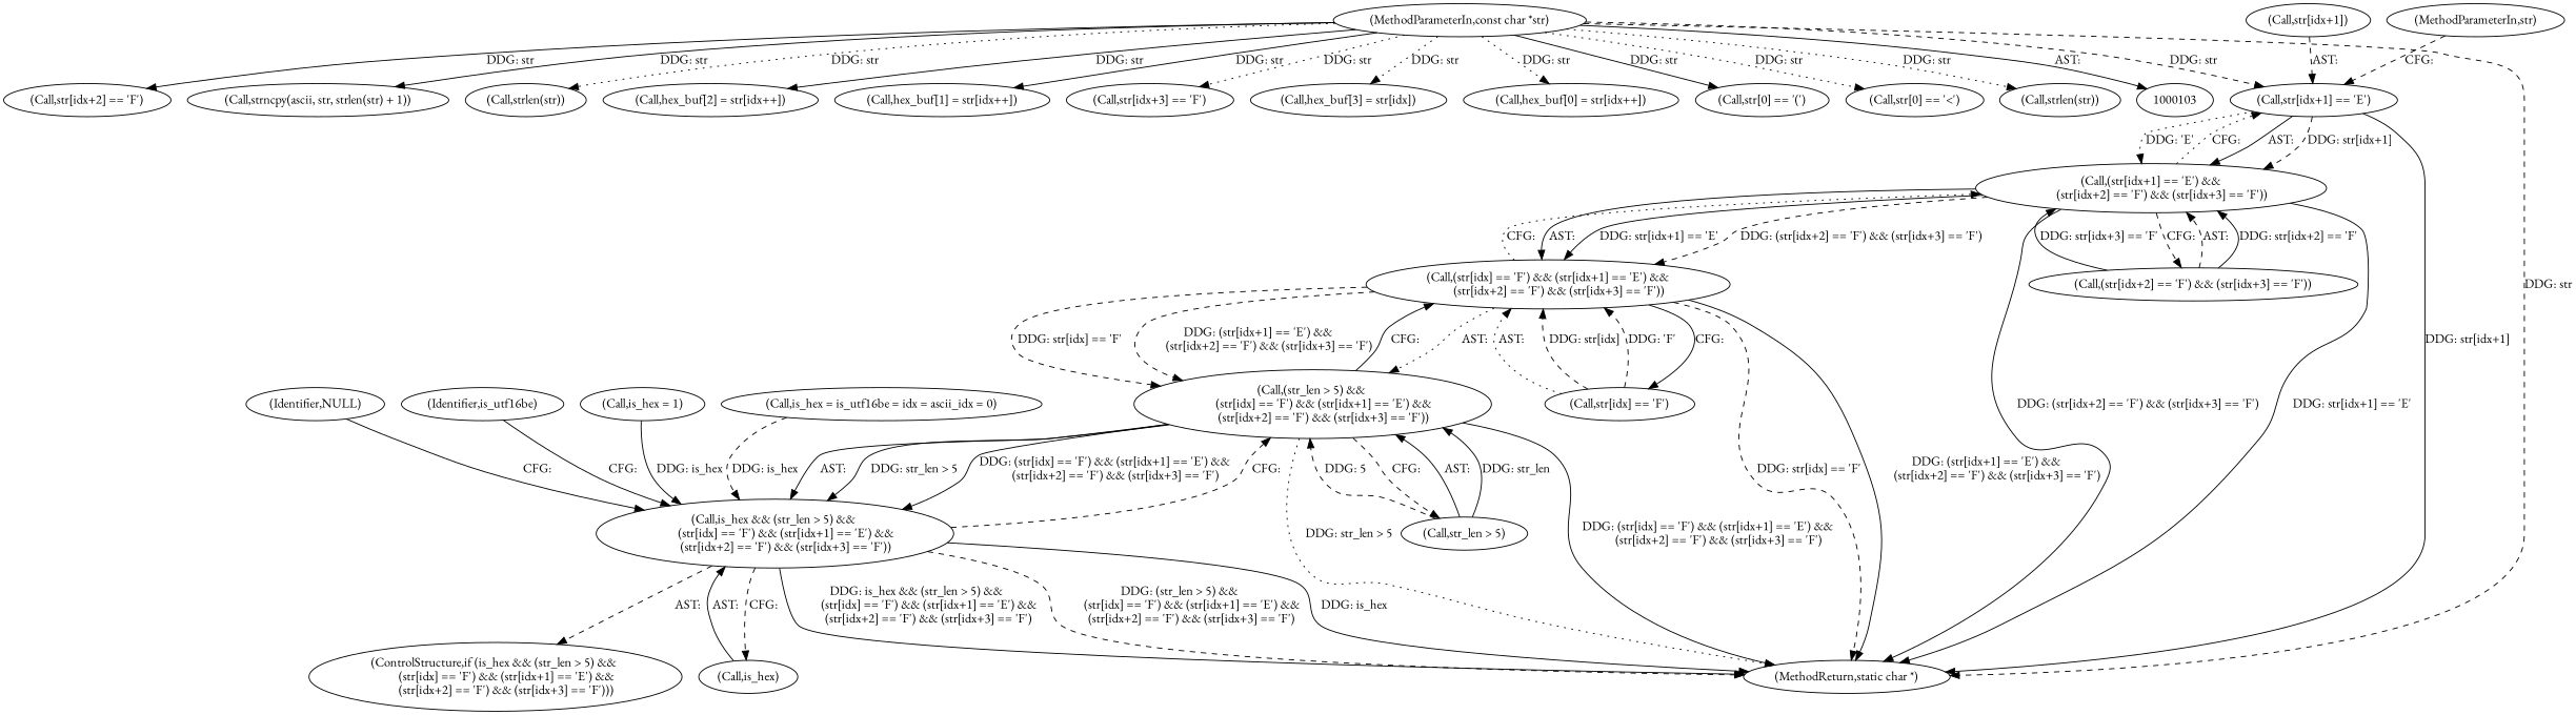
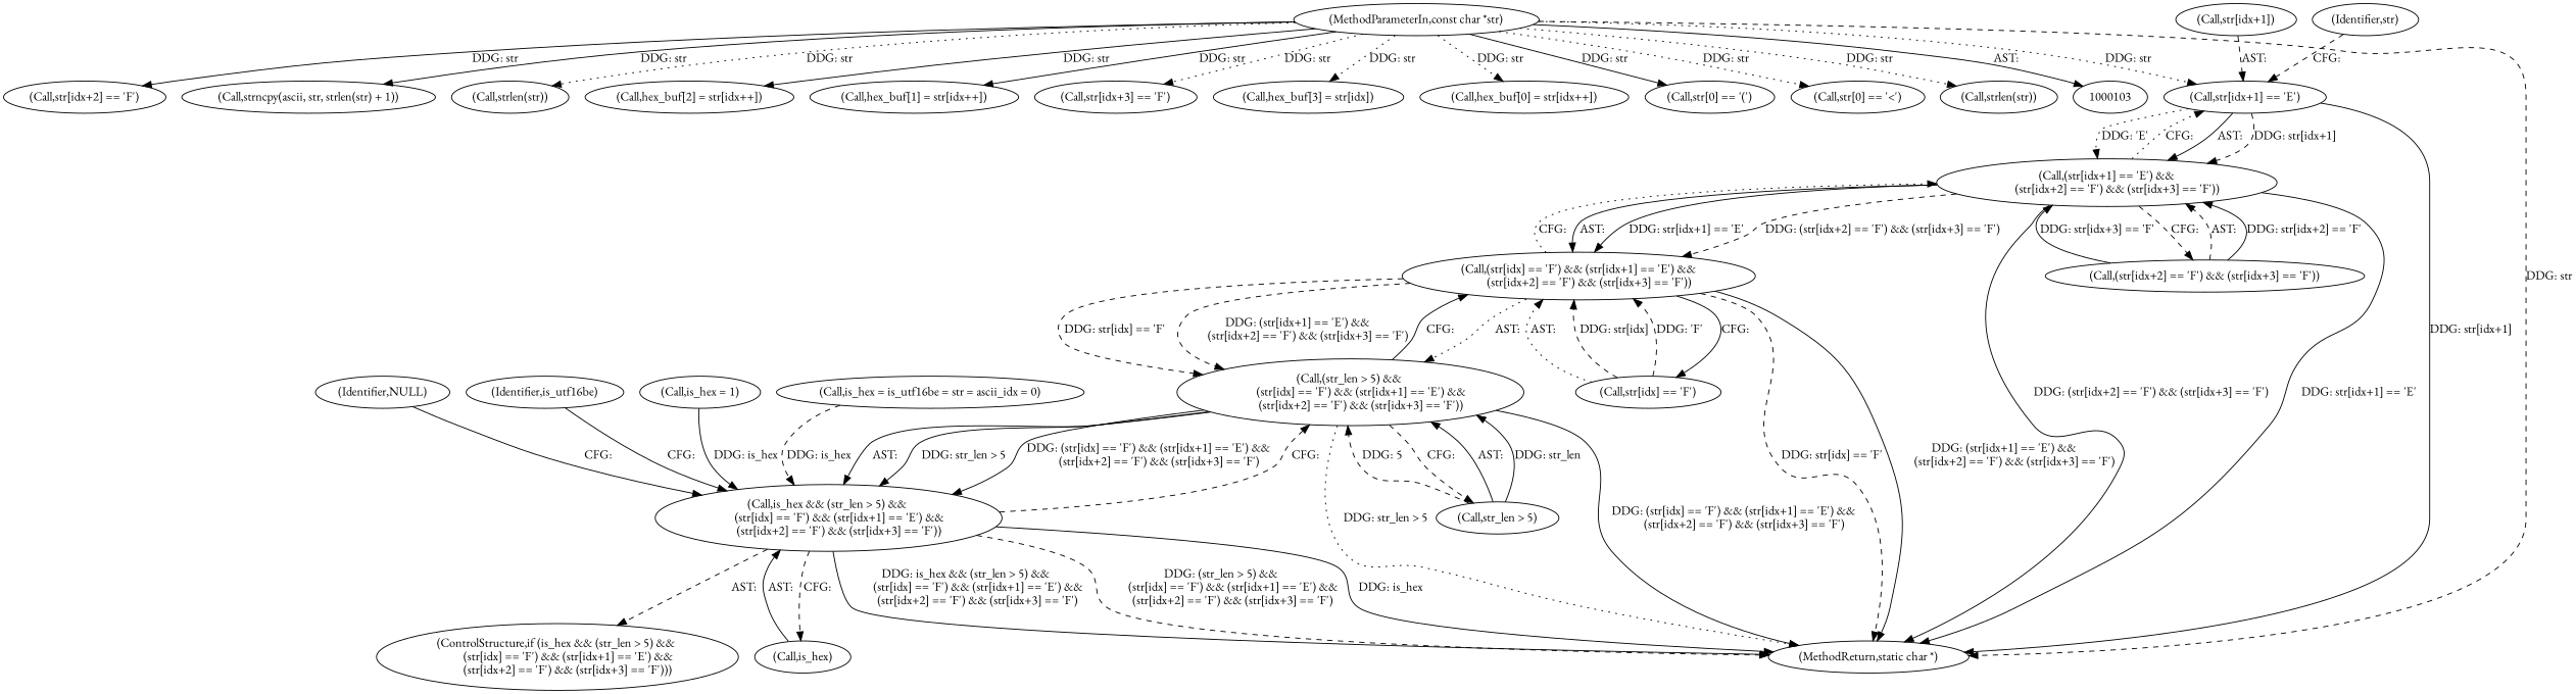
  digraph {
    fontname="EB Garamond"
    node [fontname="EB Garamond"]
    edge [fontname="EB Garamond" style=solid]
    n1 [label="(Call,str[idx+1] == 'E')"]
    n2 [label="(Call,(str[idx+1] == 'E') &&\n        (str[idx+2] == 'F') && (str[idx+3] == 'F'))"]
    n3 [label="(MethodReturn,static char *)"]
    n4 [label="(Call,(str[idx] == 'F') && (str[idx+1] == 'E') &&\n        (str[idx+2] == 'F') && (str[idx+3] == 'F'))"]
    n5 [label="(Call,(str[idx+2] == 'F') && (str[idx+3] == 'F'))"]
    n6 [label="(MethodParameterIn,const char *str)"]
    n7 [label="(Call,str[idx+2] == 'F')"]
    n8 [label="(Call,strncpy(ascii, str, strlen(str) + 1))"]
    n9 [label="(Call,strlen(str))"]
    n10 [label="(Call,hex_buf[2] = str[idx++])"]
    n11 [label="(Call,hex_buf[1] = str[idx++])"]
    n12 [label="(Call,str[idx+3] == 'F')"]
    n13 [label="(Call,hex_buf[3] = str[idx])"]
    n14 [label="(Call,hex_buf[0] = str[idx++])"]
    n15 [label="(Call,str[0] == '(')"]
    n16 [label="(Call,str[0] == '<')"]
    n17 [label="(Call,strlen(str))"]
    1000103
    n19 [label="(Call,str[idx] == 'F')"]
    n20 [label="(Call,(str_len > 5) && \n        (str[idx] == 'F') && (str[idx+1] == 'E') &&\n        (str[idx+2] == 'F') && (str[idx+3] == 'F'))"]
    n21 [label="(Call,is_hex && (str_len > 5) && \n        (str[idx] == 'F') && (str[idx+1] == 'E') &&\n        (str[idx+2] == 'F') && (str[idx+3] == 'F'))"]
    n22 [label="(Call,str_len > 5)"]
    n23 [label="(Call,is_hex)"]
    n24 [label="(ControlStructure,if (is_hex && (str_len > 5) && \n        (str[idx] == 'F') && (str[idx+1] == 'E') &&\n        (str[idx+2] == 'F') && (str[idx+3] == 'F')))"]
    n25 [label="(Identifier,NULL)"]
    n26 [label="(Identifier,is_utf16be)"]
    n27 [label="(Call,is_hex = 1)"]
    n28 [label="(Call,str[idx+1])"]
-   n29 [label="(Call,is_hex = is_utf16be = idx = ascii_idx = 0)"]
-   n30 [label="(MethodParameterIn,str)"]
+   n29 [label="(Call,is_hex = is_utf16be = str = ascii_idx = 0)"]
+   n30 [label="(Identifier,str)"]
    n1 -> n2 [label="AST: "]
    n1 -> n2 [label="DDG: str[idx+1]" style=dashed]
    n1 -> n2 [label="DDG: 'E'" style=dotted]
    n1 -> n3 [label="DDG: str[idx+1]"]
    n2 -> n1 [label="CFG: " style=dotted]
    n2 -> n3 [label="DDG: (str[idx+2] == 'F') && (str[idx+3] == 'F')"]
    n2 -> n3 [label="DDG: str[idx+1] == 'E'"]
    n2 -> n4 [label="AST: "]
    n2 -> n4 [label="DDG: str[idx+1] == 'E'"]
    n2 -> n4 [label="DDG: (str[idx+2] == 'F') && (str[idx+3] == 'F')" style=dashed]
    n2 -> n5 [label="CFG: " style=dashed]
    n4 -> n2 [label="CFG: " style=dotted]
    n4 -> n3 [label="DDG: str[idx] == 'F'" style=dashed]
    n4 -> n3 [label="DDG: (str[idx+1] == 'E') &&\n        (str[idx+2] == 'F') && (str[idx+3] == 'F')"]
    n4 -> n19 [label="CFG: "]
    n4 -> n20 [label="AST: " style=dotted]
    n4 -> n20 [label="DDG: str[idx] == 'F'" style=dashed]
    n4 -> n20 [label="DDG: (str[idx+1] == 'E') &&\n        (str[idx+2] == 'F') && (str[idx+3] == 'F')" style=dashed]
    n5 -> n2 [label="AST: " style=dashed]
    n5 -> n2 [label="DDG: str[idx+2] == 'F'"]
    n5 -> n2 [label="DDG: str[idx+3] == 'F'"]
-   n6 -> n1 [label="DDG: str" style=dashed]
+   n6 -> n1 [label="DDG: str" style=dotted]
    n6 -> n3 [label="DDG: str" style=dashed]
    n6 -> n7 [label="DDG: str"]
    n6 -> n8 [label="DDG: str"]
    n6 -> n9 [label="DDG: str" style=dotted]
    n6 -> n10 [label="DDG: str"]
    n6 -> n11 [label="DDG: str"]
    n6 -> n12 [label="DDG: str" style=dotted]
    n6 -> n13 [label="DDG: str" style=dotted]
    n6 -> n14 [label="DDG: str" style=dotted]
    n6 -> n15 [label="DDG: str"]
    n6 -> n16 [label="DDG: str" style=dotted]
    n6 -> n17 [label="DDG: str" style=dotted]
    n6 -> 1000103 [label="AST: "]
    n19 -> n4 [label="AST: " style=dotted]
    n19 -> n4 [label="DDG: str[idx]" style=dashed]
    n19 -> n4 [label="DDG: 'F'" style=dashed]
    n20 -> n3 [label="DDG: str_len > 5" style=dotted]
    n20 -> n3 [label="DDG: (str[idx] == 'F') && (str[idx+1] == 'E') &&\n        (str[idx+2] == 'F') && (str[idx+3] == 'F')"]
    n20 -> n4 [label="CFG: "]
    n20 -> n21 [label="AST: "]
    n20 -> n21 [label="DDG: str_len > 5"]
    n20 -> n21 [label="DDG: (str[idx] == 'F') && (str[idx+1] == 'E') &&\n        (str[idx+2] == 'F') && (str[idx+3] == 'F')"]
    n20 -> n22 [label="CFG: " style=dashed]
    n21 -> n3 [label="DDG: (str_len > 5) && \n        (str[idx] == 'F') && (str[idx+1] == 'E') &&\n        (str[idx+2] == 'F') && (str[idx+3] == 'F')" style=dashed]
    n21 -> n3 [label="DDG: is_hex"]
    n21 -> n3 [label="DDG: is_hex && (str_len > 5) && \n        (str[idx] == 'F') && (str[idx+1] == 'E') &&\n        (str[idx+2] == 'F') && (str[idx+3] == 'F')"]
    n21 -> n20 [label="CFG: " style=dashed]
    n21 -> n23 [label="CFG: " style=dashed]
    n21 -> n24 [label="AST: " style=dashed]
    n22 -> n20 [label="AST: "]
    n22 -> n20 [label="DDG: str_len"]
    n22 -> n20 [label="DDG: 5" style=dashed]
    n23 -> n21 [label="AST: "]
    n25 -> n21 [label="CFG: "]
    n26 -> n21 [label="CFG: "]
    n27 -> n21 [label="DDG: is_hex"]
    n28 -> n1 [label="AST: " style=dashed]
    n29 -> n21 [label="DDG: is_hex" style=dashed]
    n30 -> n1 [label="CFG: " style=dashed]
  }
